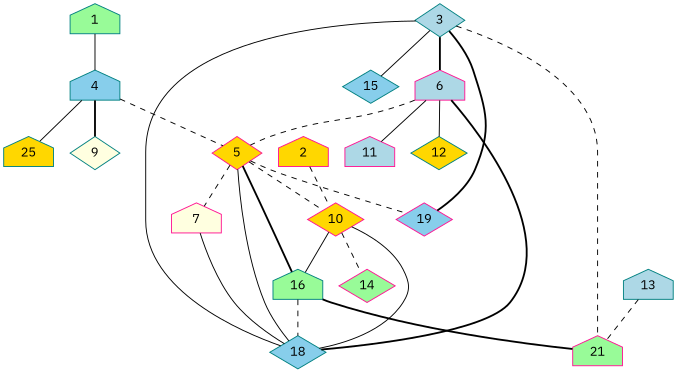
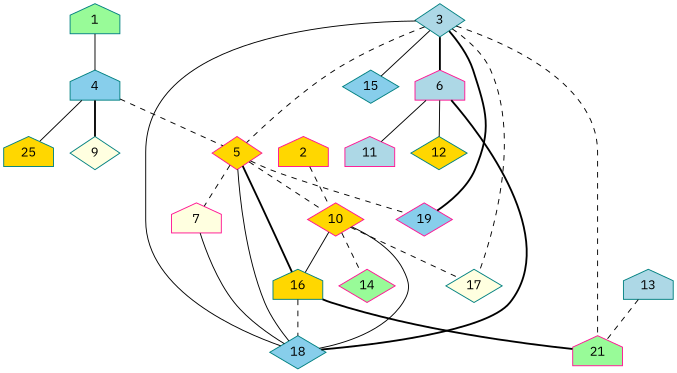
  graph {
    fontname="IBM Plex Sans"
    node [color=teal fillcolor=gold fontname="IBM Plex Sans" shape=house style=filled]
    edge [fontname="IBM Plex Sans" style=dashed weight=1.0]
    1 [fillcolor=palegreen]
    4 [fillcolor=skyblue]
    5 [color=deeppink shape=diamond]
    9 [fillcolor=lightyellow shape=diamond]
    n5 [label=25]
    2 [color=deeppink]
    10 [color=deeppink shape=diamond]
+   17 [fillcolor=lightyellow shape=diamond]
    18 [fillcolor=skyblue shape=diamond]
-   16 [fillcolor=palegreen]
+   16
    14 [color=deeppink fillcolor=palegreen shape=diamond]
    3 [fillcolor=lightblue shape=diamond]
    6 [color=deeppink fillcolor=lightblue]
    15 [fillcolor=skyblue shape=diamond]
    19 [color=deeppink fillcolor=skyblue shape=diamond]
    21 [color=deeppink fillcolor=palegreen]
    7 [color=deeppink fillcolor=lightyellow]
    11 [color=deeppink fillcolor=lightblue]
    12 [shape=diamond]
    13 [fillcolor=lightblue]
    1 -- 4 [style=solid]
    4 -- 5
    4 -- 9 [style=bold]
    4 -- n5 [style=solid]
    5 -- 10 [weight=2.0]
    5 -- 18 [style=solid]
    5 -- 16 [style=bold]
    5 -- 19
    5 -- 7
    2 -- 10
+   10 -- 17
    10 -- 18 [style=solid]
    10 -- 16 [style=solid]
    10 -- 14
    16 -- 18
    16 -- 21 [style=bold]
-   6 -- 5
+   3 -- 5
+   3 -- 17
    3 -- 18 [style=solid]
    3 -- 6 [style=bold weight=2.0]
    3 -- 15 [style=solid]
    3 -- 19 [style=bold]
    3 -- 21
    6 -- 18 [style=bold weight=2.0]
    6 -- 11 [style=solid]
    6 -- 12 [style=solid]
    7 -- 18 [style=solid]
    13 -- 21
  }
